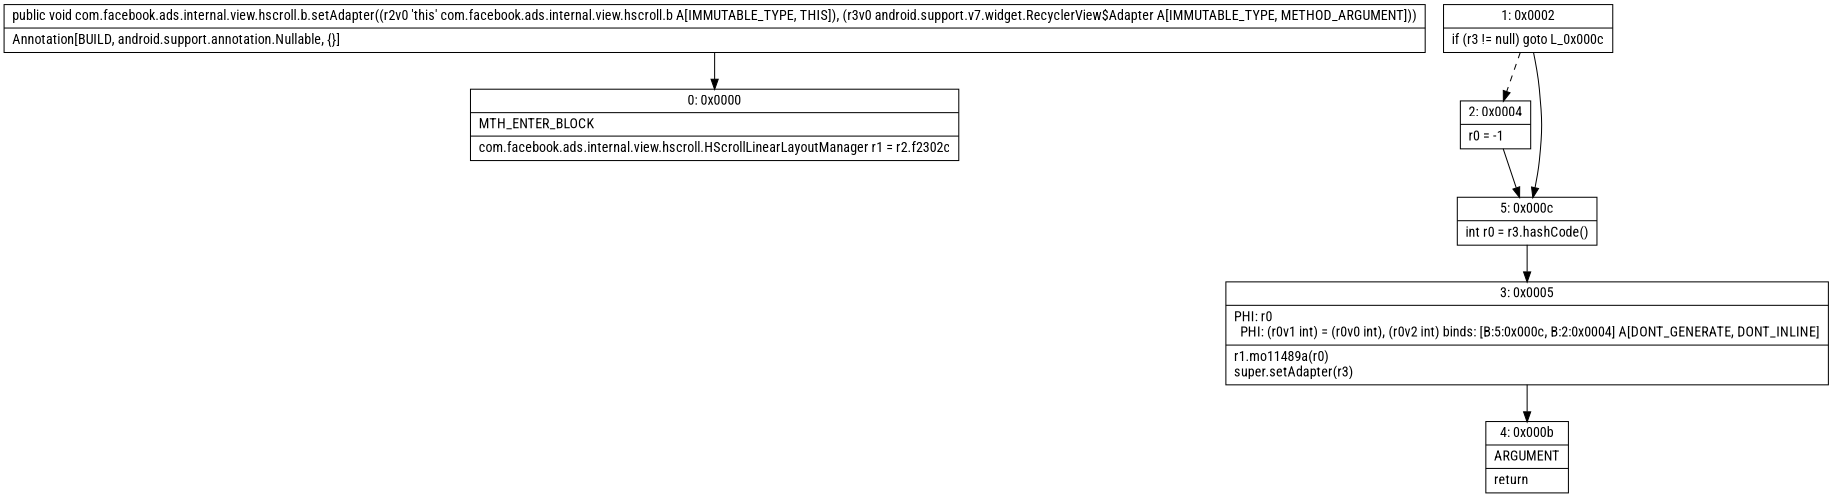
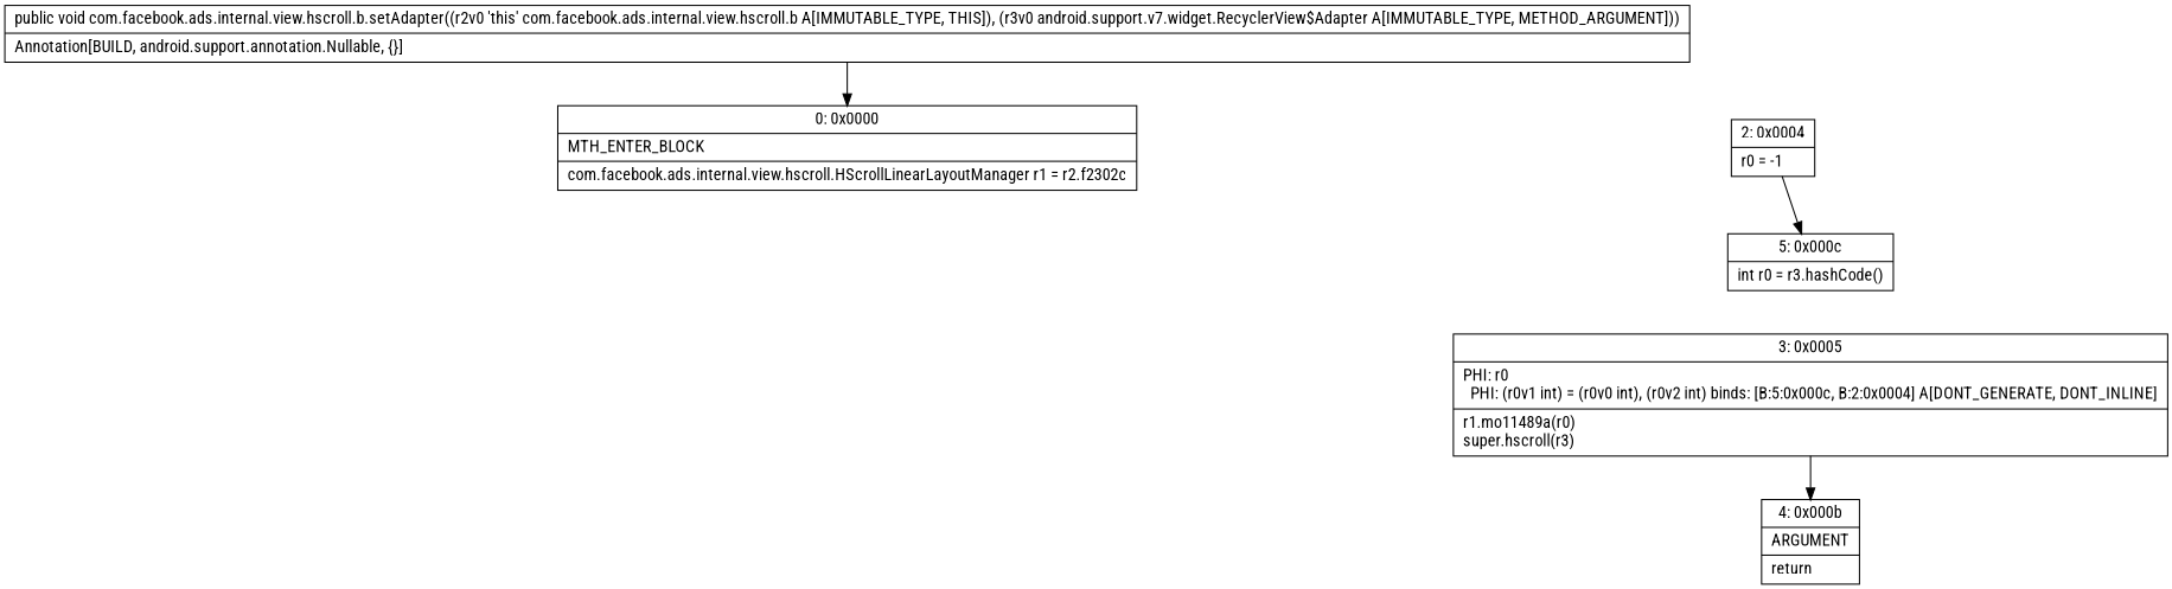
  digraph {
    fontname="Roboto Condensed"
    node [fontname="Roboto Condensed" shape=record]
    edge [fontname="Roboto Condensed"]
    n1 [label="{0\:\ 0x0000|MTH_ENTER_BLOCK\l|com.facebook.ads.internal.view.hscroll.HScrollLinearLayoutManager r1 = r2.f2302c\l}"]
-   n2 [label="{1\:\ 0x0002|if (r3 != null) goto L_0x000c\l}"]
    n3 [label="{2\:\ 0x0004|r0 = \-1\l}"]
    n4 [label="{5\:\ 0x000c|int r0 = r3.hashCode()\l}"]
-   n5 [label="{3\:\ 0x0005|PHI: r0 \l  PHI: (r0v1 int) = (r0v0 int), (r0v2 int) binds: [B:5:0x000c, B:2:0x0004] A[DONT_GENERATE, DONT_INLINE]\l|r1.mo11489a(r0)\lsuper.setAdapter(r3)\l}"]
+   n5 [label="{3\:\ 0x0005|PHI: r0 \l  PHI: (r0v1 int) = (r0v0 int), (r0v2 int) binds: [B:5:0x000c, B:2:0x0004] A[DONT_GENERATE, DONT_INLINE]\l|r1.mo11489a(r0)\lsuper.hscroll(r3)\l}"]
    n6 [label="{4\:\ 0x000b|ARGUMENT\l|return\l}"]
    n7 [label="{public void com.facebook.ads.internal.view.hscroll.b.setAdapter((r2v0 'this' com.facebook.ads.internal.view.hscroll.b A[IMMUTABLE_TYPE, THIS]), (r3v0 android.support.v7.widget.RecyclerView$Adapter A[IMMUTABLE_TYPE, METHOD_ARGUMENT]))  | Annotation[BUILD, android.support.annotation.Nullable, \{\}]\l}"]
-   n2 -> n3 [style=dashed]
-   n2 -> n4
    n3 -> n4
-   n4 -> n5
    n5 -> n6
    n7 -> n1
  }
